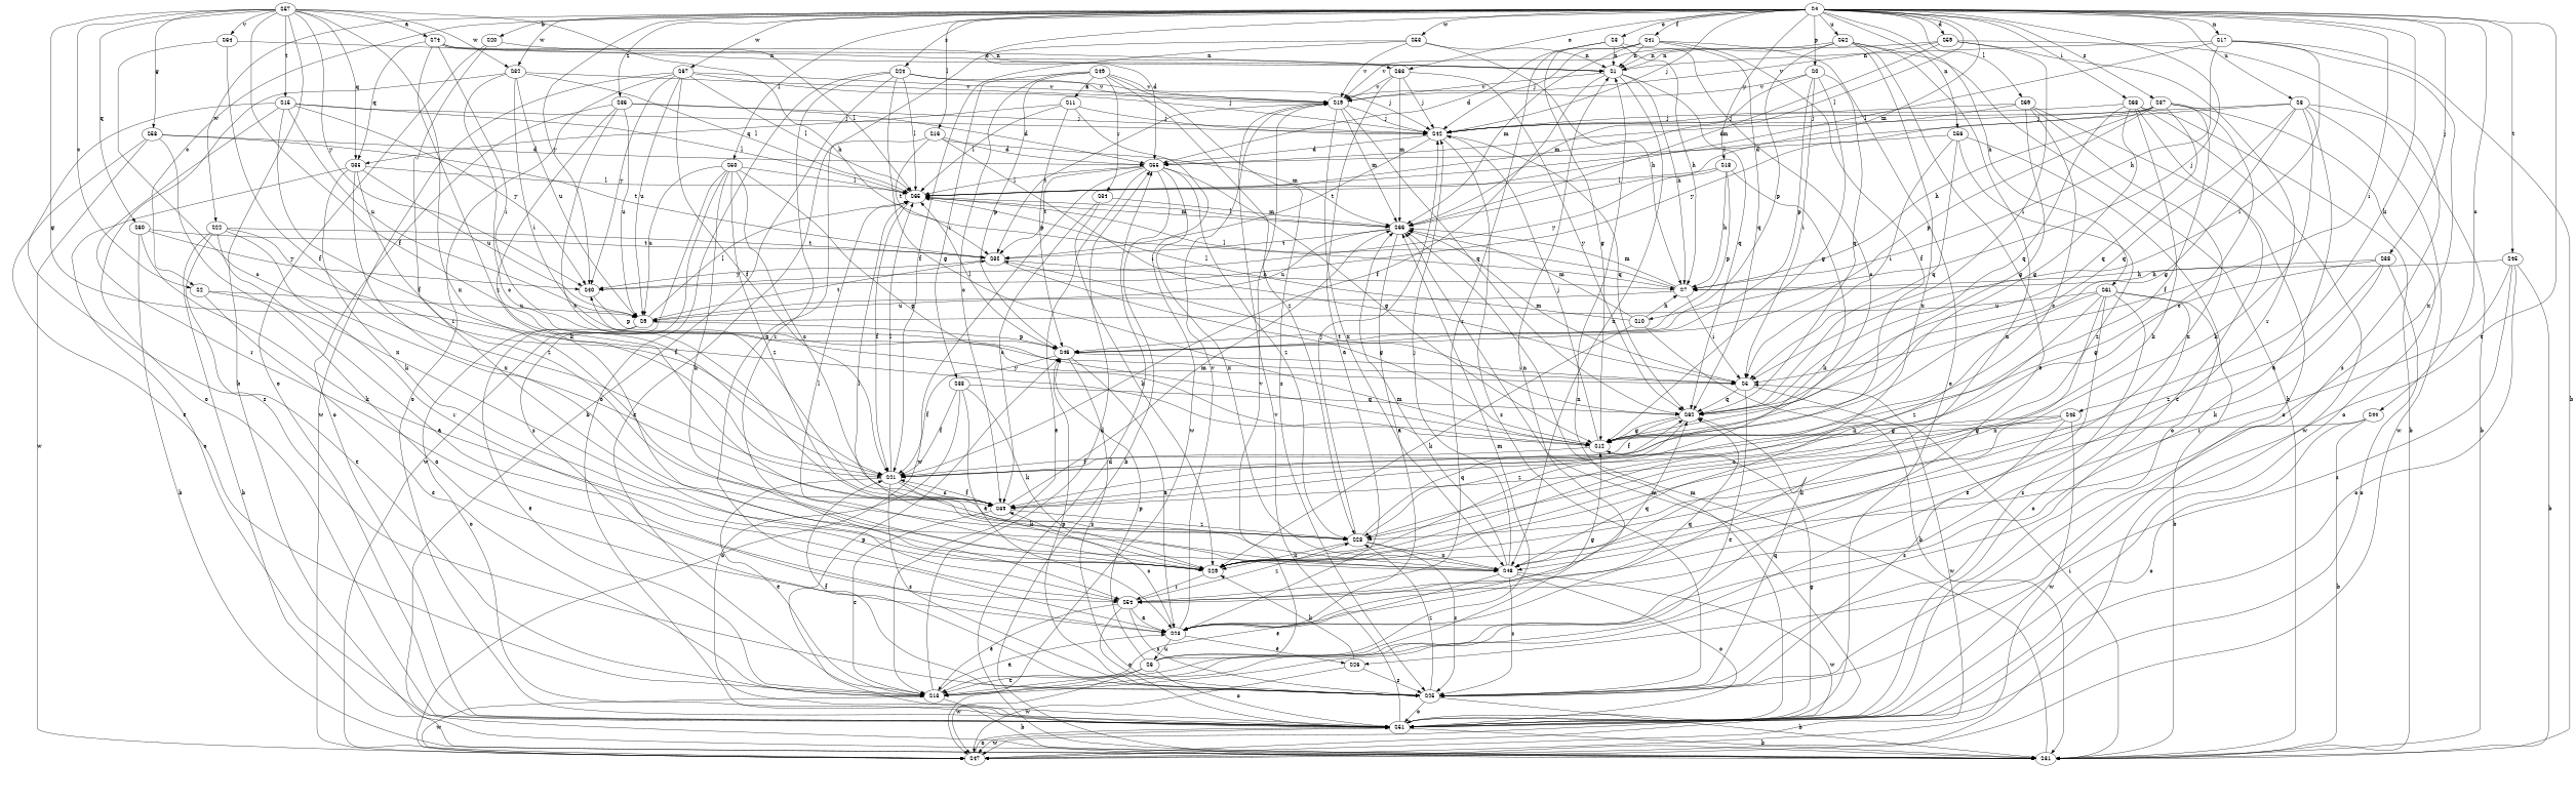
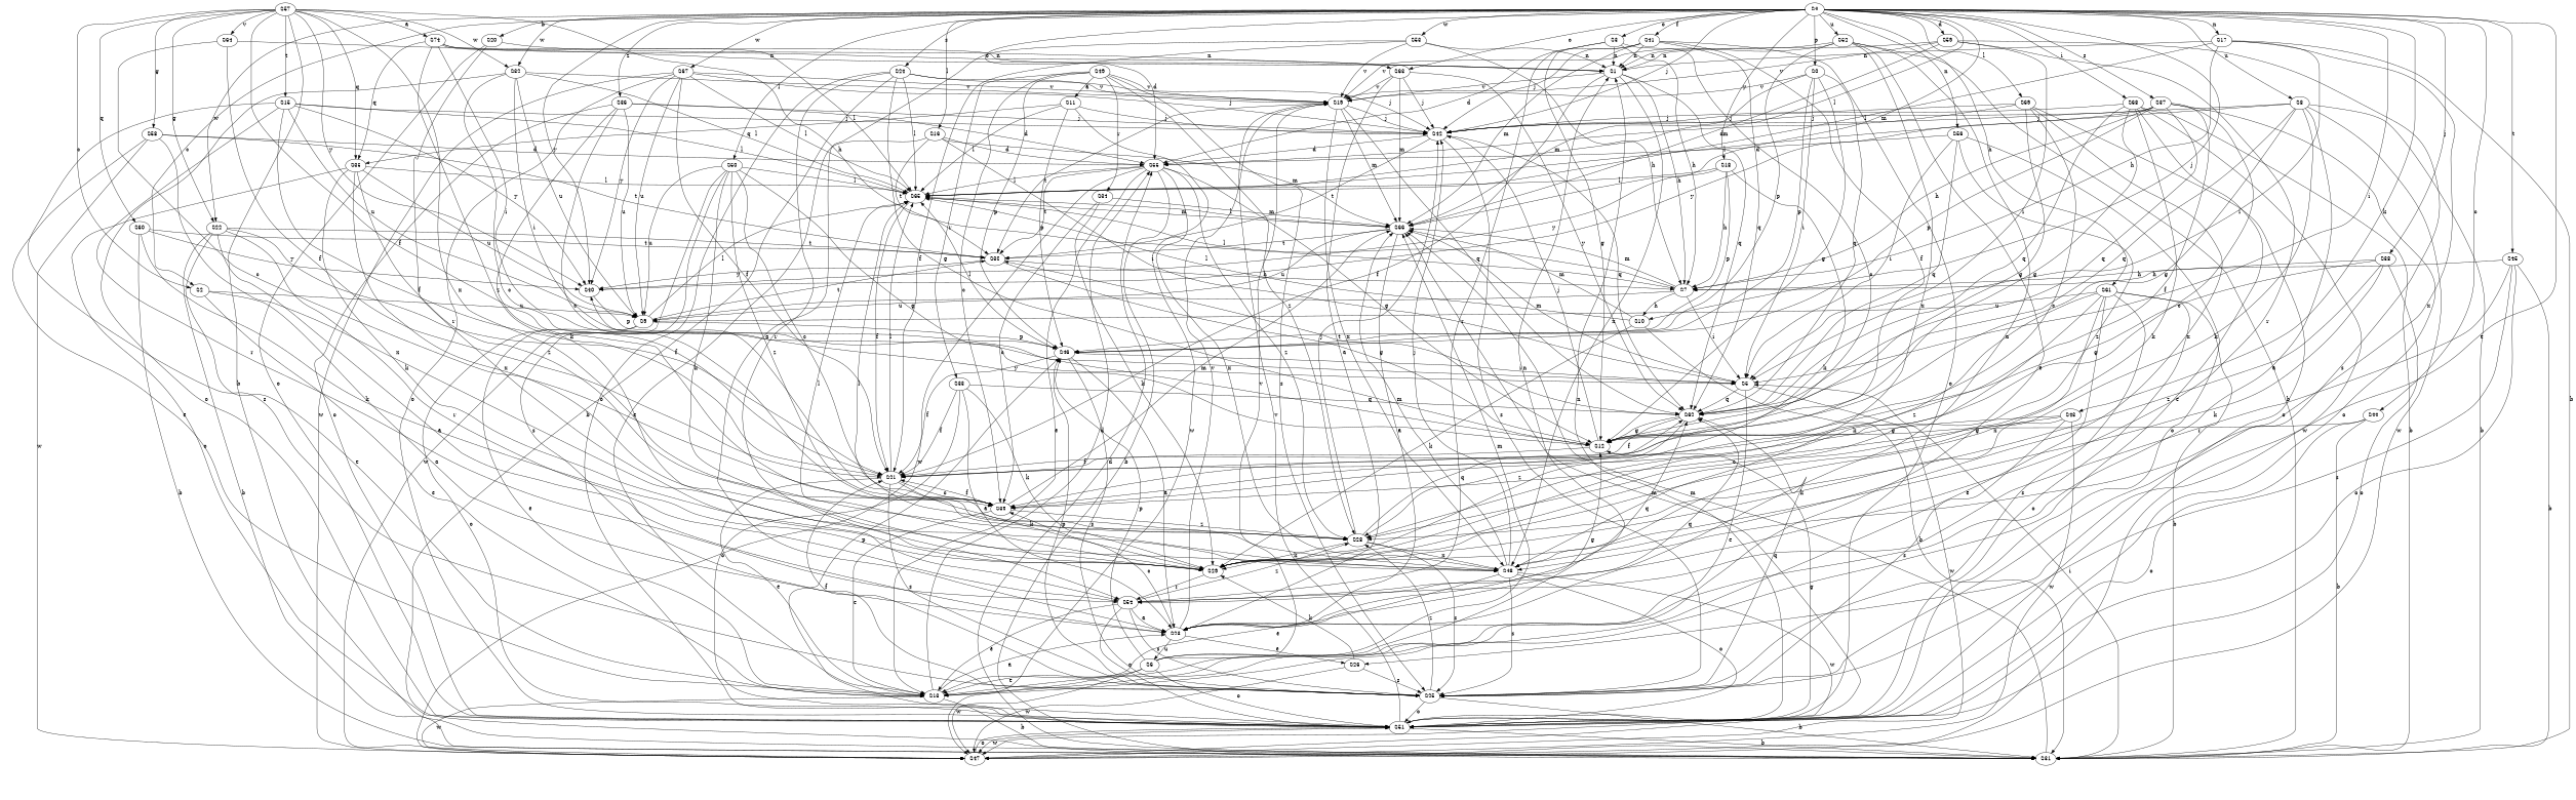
  strict digraph {
    S4
    S20
    S44
    S2
    S59
    S55
    S26
    S41
    S61
    S68
    S5
    S38
    S10
    S42
    S43
    S69
    S16
    S50
    S65
    S66
    S17
    S56
    S3
    S63
    S0
    S24
    S37
    S45
    S8
    S52
    S53
    S67
    S22
    S32
    S18
    S40
    S36
    S1
    S51
    S54
    S31
    S12
    S23
    S13
    S9
    S25
    S19
    S48
    S28
    S47
    S30
    S29
    S21
    S62
    S7
    S39
    S46
    S57
    n59 [label=S74]
    S58
    S60
    S35
    S15
    S64
    S49
    S11
    S33
    S34
    S6
    S4 -> S20 [label=b]
    S4 -> S44 [label=c]
    S4 -> S2 [label=c]
    S4 -> S59 [label=d]
    S4 -> S55 [label=d]
    S4 -> S26 [label=e]
    S4 -> S41 [label=f]
    S4 -> S61 [label=h]
    S4 -> S68 [label=i]
    S4 -> S5 [label=i]
    S4 -> S38 [label=j]
    S4 -> S10 [label=j]
    S4 -> S42 [label=j]
    S4 -> S43 [label=k]
    S4 -> S69 [label=l]
    S4 -> S16 [label=l]
    S4 -> S50 [label=l]
    S4 -> S65 [label=l]
    S4 -> S66 [label=m]
    S4 -> S17 [label=n]
    S4 -> S56 [label=n]
    S4 -> S3 [label=o]
    S4 -> S63 [label=o]
    S4 -> S0 [label=p]
    S4 -> S24 [label=s]
    S4 -> S37 [label=s]
    S4 -> S45 [label=t]
    S4 -> S8 [label=u]
    S4 -> S52 [label=u]
    S4 -> S53 [label=w]
    S4 -> S67 [label=w]
    S4 -> S22 [label=w]
    S4 -> S32 [label=w]
    S4 -> S18 [label=y]
    S4 -> S40 [label=y]
    S4 -> S36 [label=z]
    S20 -> S1 [label=n]
    S20 -> S51 [label=o]
    S20 -> S54 [label=r]
    S44 -> S51 [label=o]
    S44 -> S31 [label=b]
    S44 -> S12 [label=g]
    S2 -> S23 [label=a]
    S2 -> S13 [label=e]
    S2 -> S9 [label=u]
    S59 -> S5 [label=i]
    S59 -> S66 [label=m]
    S59 -> S1 [label=n]
    S59 -> S54 [label=r]
    S59 -> S25 [label=s]
    S59 -> S19 [label=v]
    S55 -> S65 [label=l]
    S55 -> S31 [label=b]
    S55 -> S12 [label=g]
    S55 -> S13 [label=e]
    S55 -> S48 [label=x]
    S55 -> S28 [label=z]
    S55 -> S47 [label=w]
    S55 -> S30 [label=t]
    S26 -> S25 [label=s]
    S26 -> S47 [label=w]
    S26 -> S29 [label=k]
    S41 -> S55 [label=d]
    S41 -> S42 [label=j]
    S41 -> S66 [label=m]
    S41 -> S1 [label=n]
    S41 -> S51 [label=o]
    S41 -> S21 [label=f]
    S41 -> S62 [label=q]
    S61 -> S51 [label=o]
    S61 -> S31 [label=b]
    S61 -> S13 [label=e]
    S61 -> S9 [label=u]
    S61 -> S25 [label=s]
    S61 -> S48 [label=x]
    S61 -> S28 [label=z]
    S61 -> S29 [label=k]
    S68 -> S42 [label=j]
    S68 -> S31 [label=b]
    S68 -> S12 [label=g]
    S68 -> S13 [label=e]
    S68 -> S47 [label=w]
    S68 -> S29 [label=k]
    S68 -> S62 [label=q]
    S5 -> S66 [label=m]
    S5 -> S13 [label=e]
    S5 -> S47 [label=w]
    S5 -> S62 [label=q]
    S38 -> S51 [label=o]
    S38 -> S12 [label=g]
    S38 -> S28 [label=z]
    S38 -> S29 [label=k]
    S38 -> S7 [label=h]
    S10 -> S65 [label=l]
    S10 -> S66 [label=m]
    S10 -> S31 [label=b]
    S10 -> S29 [label=k]
-   S10 -> S7 [label=h]
+   S7 -> S10 [label=h]
    S42 -> S55 [label=d]
    S42 -> S25 [label=s]
    S42 -> S30 [label=t]
    S42 -> S62 [label=q]
    S43 -> S12 [label=g]
    S43 -> S25 [label=s]
    S43 -> S47 [label=w]
    S43 -> S29 [label=k]
    S43 -> S39 [label=c]
    S69 -> S55 [label=d]
    S69 -> S42 [label=j]
    S69 -> S51 [label=o]
    S69 -> S12 [label=g]
    S69 -> S48 [label=x]
    S69 -> S39 [label=c]
    S16 -> S55 [label=d]
    S16 -> S5 [label=i]
    S16 -> S66 [label=m]
    S16 -> S13 [label=e]
    S16 -> S30 [label=t]
    S50 -> S65 [label=l]
    S50 -> S12 [label=g]
    S50 -> S9 [label=u]
    S50 -> S25 [label=s]
    S50 -> S28 [label=z]
    S50 -> S47 [label=w]
    S50 -> S29 [label=k]
    S50 -> S39 [label=c]
    S65 -> S66 [label=m]
    S65 -> S21 [label=f]
    S66 -> S65 [label=l]
    S66 -> S23 [label=a]
    S66 -> S9 [label=u]
    S66 -> S30 [label=t]
    S17 -> S5 [label=i]
    S17 -> S65 [label=l]
    S17 -> S1 [label=n]
    S17 -> S31 [label=b]
    S17 -> S48 [label=x]
    S17 -> S7 [label=h]
    S56 -> S55 [label=d]
    S56 -> S5 [label=i]
    S56 -> S51 [label=o]
    S56 -> S28 [label=z]
    S56 -> S62 [label=q]
    S3 -> S1 [label=n]
    S3 -> S54 [label=r]
    S3 -> S12 [label=g]
    S3 -> S7 [label=h]
    S3 -> S39 [label=c]
    S63 -> S42 [label=j]
    S63 -> S66 [label=m]
    S63 -> S23 [label=a]
    S63 -> S19 [label=v]
    S63 -> S62 [label=y]
    S0 -> S5 [label=i]
    S0 -> S66 [label=m]
    S0 -> S12 [label=g]
    S0 -> S19 [label=v]
    S0 -> S62 [label=q]
    S0 -> S46 [label=p]
    S24 -> S42 [label=j]
    S24 -> S65 [label=l]
    S24 -> S51 [label=o]
    S24 -> S54 [label=r]
    S24 -> S31 [label=b]
    S24 -> S12 [label=g]
    S24 -> S19 [label=v]
    S37 -> S42 [label=j]
    S37 -> S40 [label=y]
    S37 -> S51 [label=o]
    S37 -> S21 [label=f]
    S37 -> S62 [label=q]
    S37 -> S7 [label=h]
    S37 -> S39 [label=c]
    S37 -> S46 [label=p]
    S45 -> S51 [label=o]
    S45 -> S54 [label=r]
    S45 -> S31 [label=b]
    S45 -> S25 [label=s]
    S45 -> S7 [label=h]
    S8 -> S42 [label=j]
    S8 -> S65 [label=l]
    S8 -> S31 [label=b]
    S8 -> S12 [label=g]
    S8 -> S23 [label=a]
    S8 -> S47 [label=w]
    S8 -> S29 [label=k]
    S8 -> S62 [label=q]
    S52 -> S1 [label=n]
    S52 -> S31 [label=b]
    S52 -> S23 [label=a]
    S52 -> S13 [label=e]
    S52 -> S19 [label=v]
    S52 -> S48 [label=x]
    S52 -> S46 [label=p]
    S53 -> S1 [label=n]
    S53 -> S23 [label=a]
    S53 -> S19 [label=v]
    S53 -> S21 [label=f]
    S53 -> S7 [label=h]
    S67 -> S42 [label=j]
    S67 -> S65 [label=l]
    S67 -> S40 [label=y]
    S67 -> S51 [label=o]
    S67 -> S9 [label=u]
    S67 -> S19 [label=v]
    S67 -> S47 [label=w]
    S67 -> S21 [label=f]
    S22 -> S54 [label=r]
    S22 -> S31 [label=b]
    S22 -> S23 [label=a]
    S22 -> S13 [label=e]
    S22 -> S30 [label=t]
    S22 -> S21 [label=f]
    S32 -> S5 [label=i]
    S32 -> S65 [label=l]
    S32 -> S51 [label=o]
    S32 -> S9 [label=u]
    S32 -> S19 [label=v]
    S32 -> S39 [label=c]
    S18 -> S65 [label=l]
    S18 -> S40 [label=y]
    S18 -> S29 [label=k]
    S18 -> S7 [label=h]
    S18 -> S46 [label=p]
    S40 -> S46 [label=p]
    S36 -> S55 [label=d]
    S36 -> S42 [label=j]
    S36 -> S51 [label=o]
    S36 -> S9 [label=u]
    S36 -> S29 [label=k]
    S36 -> S39 [label=c]
    S1 -> S19 [label=v]
    S1 -> S48 [label=x]
    S1 -> S21 [label=f]
    S1 -> S62 [label=q]
    S1 -> S7 [label=h]
    S51 -> S1 [label=n]
    S51 -> S31 [label=b]
    S51 -> S12 [label=g]
    S51 -> S19 [label=v]
    S51 -> S47 [label=w]
    S51 -> S46 [label=p]
    S54 -> S51 [label=o]
    S54 -> S23 [label=a]
    S54 -> S13 [label=e]
    S54 -> S25 [label=s]
    S54 -> S28 [label=z]
    S54 -> S62 [label=q]
    S31 -> S55 [label=d]
    S31 -> S5 [label=i]
    S31 -> S66 [label=m]
    S12 -> S42 [label=j]
    S12 -> S40 [label=y]
    S12 -> S21 [label=f]
    S23 -> S26 [label=e]
    S23 -> S12 [label=g]
    S23 -> S19 [label=v]
    S23 -> S62 [label=q]
    S23 -> S39 [label=c]
    S23 -> S6 [label=u]
    S13 -> S55 [label=d]
    S13 -> S31 [label=b]
    S13 -> S23 [label=a]
    S13 -> S47 [label=w]
    S9 -> S65 [label=l]
    S9 -> S51 [label=o]
    S9 -> S13 [label=e]
    S9 -> S30 [label=t]
    S9 -> S46 [label=p]
    S25 -> S51 [label=o]
    S25 -> S31 [label=b]
    S25 -> S28 [label=z]
    S25 -> S21 [label=f]
    S25 -> S62 [label=q]
    S25 -> S46 [label=p]
    S19 -> S42 [label=j]
    S19 -> S66 [label=m]
    S19 -> S48 [label=x]
    S19 -> S30 [label=t]
    S19 -> S62 [label=q]
    S48 -> S42 [label=j]
    S48 -> S65 [label=l]
    S48 -> S66 [label=m]
    S48 -> S51 [label=o]
    S48 -> S13 [label=e]
    S48 -> S25 [label=s]
    S48 -> S47 [label=w]
    S28 -> S42 [label=j]
    S28 -> S25 [label=s]
    S28 -> S48 [label=x]
    S28 -> S29 [label=k]
    S28 -> S62 [label=q]
    S47 -> S66 [label=m]
    S47 -> S51 [label=o]
    S30 -> S40 [label=y]
    S30 -> S12 [label=g]
    S30 -> S7 [label=h]
    S29 -> S65 [label=l]
    S29 -> S54 [label=r]
    S21 -> S65 [label=l]
    S21 -> S13 [label=e]
    S21 -> S25 [label=s]
    S21 -> S29 [label=k]
    S21 -> S39 [label=c]
    S62 -> S12 [label=g]
    S62 -> S28 [label=z]
    S62 -> S30 [label=t]
    S62 -> S21 [label=f]
    S7 -> S5 [label=i]
    S7 -> S65 [label=l]
    S7 -> S66 [label=m]
    S7 -> S9 [label=u]
    S39 -> S66 [label=m]
    S39 -> S13 [label=e]
    S39 -> S28 [label=z]
    S39 -> S21 [label=f]
    S46 -> S5 [label=i]
    S46 -> S65 [label=l]
    S46 -> S23 [label=a]
    S46 -> S25 [label=s]
    S46 -> S21 [label=f]
    S57 -> S2 [label=c]
    S57 -> S32 [label=w]
    S57 -> S40 [label=y]
    S57 -> S31 [label=b]
-   S57 -> S12 [label=g]
+   S57 -> S22 [label=g]
    S57 -> S48 [label=x]
    S57 -> S21 [label=f]
    S57 -> S7 [label=h]
    S57 -> n59 [label=a]
    S57 -> S58 [label=g]
    S57 -> S60 [label=q]
    S57 -> S35 [label=q]
    S57 -> S15 [label=t]
    S57 -> S64 [label=v]
    n59 -> S5 [label=i]
    n59 -> S65 [label=l]
    n59 -> S63 [label=o]
    n59 -> S1 [label=n]
    n59 -> S28 [label=z]
    n59 -> S35 [label=q]
    S58 -> S55 [label=d]
    S58 -> S13 [label=e]
    S58 -> S48 [label=x]
    S58 -> S47 [label=w]
    S58 -> S30 [label=t]
    S60 -> S40 [label=y]
    S60 -> S31 [label=b]
    S60 -> S30 [label=t]
    S60 -> S29 [label=k]
    S35 -> S65 [label=l]
    S35 -> S51 [label=o]
    S35 -> S9 [label=u]
    S35 -> S48 [label=x]
    S35 -> S28 [label=z]
    S35 -> S29 [label=k]
    S15 -> S42 [label=j]
    S15 -> S65 [label=l]
    S15 -> S40 [label=y]
    S15 -> S54 [label=r]
    S15 -> S9 [label=u]
    S15 -> S25 [label=s]
    S15 -> S21 [label=f]
    S64 -> S1 [label=n]
    S64 -> S21 [label=f]
    S64 -> S39 [label=c]
    S49 -> S25 [label=s]
    S49 -> S19 [label=v]
    S49 -> S28 [label=z]
    S49 -> S39 [label=c]
    S49 -> S46 [label=p]
    S49 -> S11 [label=a]
    S49 -> S33 [label=r]
    S49 -> S34 [label=r]
    S11 -> S42 [label=j]
    S11 -> S65 [label=l]
    S11 -> S47 [label=w]
    S11 -> S46 [label=p]
    S11 -> S35 [label=q]
    S33 -> S51 [label=o]
    S33 -> S23 [label=a]
    S33 -> S29 [label=k]
    S33 -> S21 [label=f]
    S33 -> S62 [label=q]
    S34 -> S66 [label=m]
    S34 -> S29 [label=k]
    S34 -> S39 [label=c]
    S6 -> S66 [label=m]
    S6 -> S1 [label=n]
    S6 -> S51 [label=o]
    S6 -> S13 [label=e]
    S6 -> S19 [label=v]
    S6 -> S47 [label=w]
    S6 -> S46 [label=p]
  }
